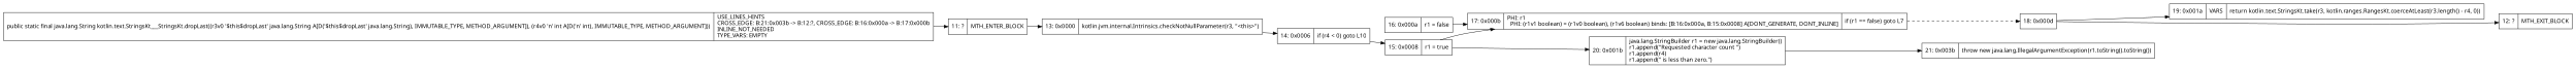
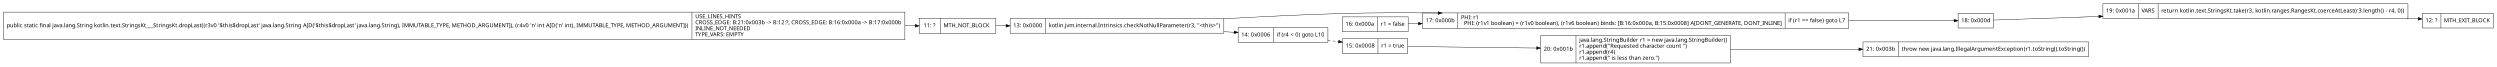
  digraph {
    fontname="Noto Sans"
    rankdir=LR
    node [fontname="Noto Sans" shape=record]
    edge [fontname="Noto Sans"]
-   n1 [label="{11\:\ ?|MTH_ENTER_BLOCK\l}"]
+   n1 [label="{11\:\ ?|MTH_NOT_BLOCK\l}"]
    n2 [label="{13\:\ 0x0000|kotlin.jvm.internal.Intrinsics.checkNotNullParameter(r3, \"\<this\>\")\l}"]
    n3 [label="{14\:\ 0x0006|if (r4 \< 0) goto L10\l}"]
    n4 [label="{15\:\ 0x0008|r1 = true\l}"]
    n5 [label="{17\:\ 0x000b|PHI: r1 \l  PHI: (r1v1 boolean) = (r1v0 boolean), (r1v6 boolean) binds: [B:16:0x000a, B:15:0x0008] A[DONT_GENERATE, DONT_INLINE]\l|if (r1 == false) goto L7\l}"]
    n6 [label="{20\:\ 0x001b|java.lang.StringBuilder r1 = new java.lang.StringBuilder()\lr1.append(\"Requested character count \")\lr1.append(r4)\lr1.append(\" is less than zero.\")\l}"]
    n7 [label="{16\:\ 0x000a|r1 = false\l}"]
    n8 [label="{18\:\ 0x000d}"]
    n9 [label="{19\:\ 0x001a|VARS\l|return kotlin.text.StringsKt.take(r3, kotlin.ranges.RangesKt.coerceAtLeast(r3.length() \- r4, 0))\l}"]
    n10 [label="{21\:\ 0x003b|throw new java.lang.IllegalArgumentException(r1.toString().toString())\l}"]
    n11 [label="{12\:\ ?|MTH_EXIT_BLOCK\l}"]
    n12 [label="{public static final java.lang.String kotlin.text.StringsKt___StringsKt.dropLast((r3v0 '$this$dropLast' java.lang.String A[D('$this$dropLast' java.lang.String), IMMUTABLE_TYPE, METHOD_ARGUMENT]), (r4v0 'n' int A[D('n' int), IMMUTABLE_TYPE, METHOD_ARGUMENT]))  | USE_LINES_HINTS\lCROSS_EDGE: B:21:0x003b \-\> B:12:?, CROSS_EDGE: B:16:0x000a \-\> B:17:0x000b\lINLINE_NOT_NEEDED\lTYPE_VARS: EMPTY\l}"]
    n1 -> n2
    n2 -> n3
-   n3 -> n4 [style=solid]
-   n4 -> n5
+   n3 -> n4 [style=dashed]
+   n2 -> n5
    n4 -> n6
-   n5 -> n8 [style=dashed]
+   n5 -> n8 [style=solid]
    n6 -> n10
    n7 -> n5
    n8 -> n9
-   n8 -> n11
+   n9 -> n11
    n12 -> n1
  }
